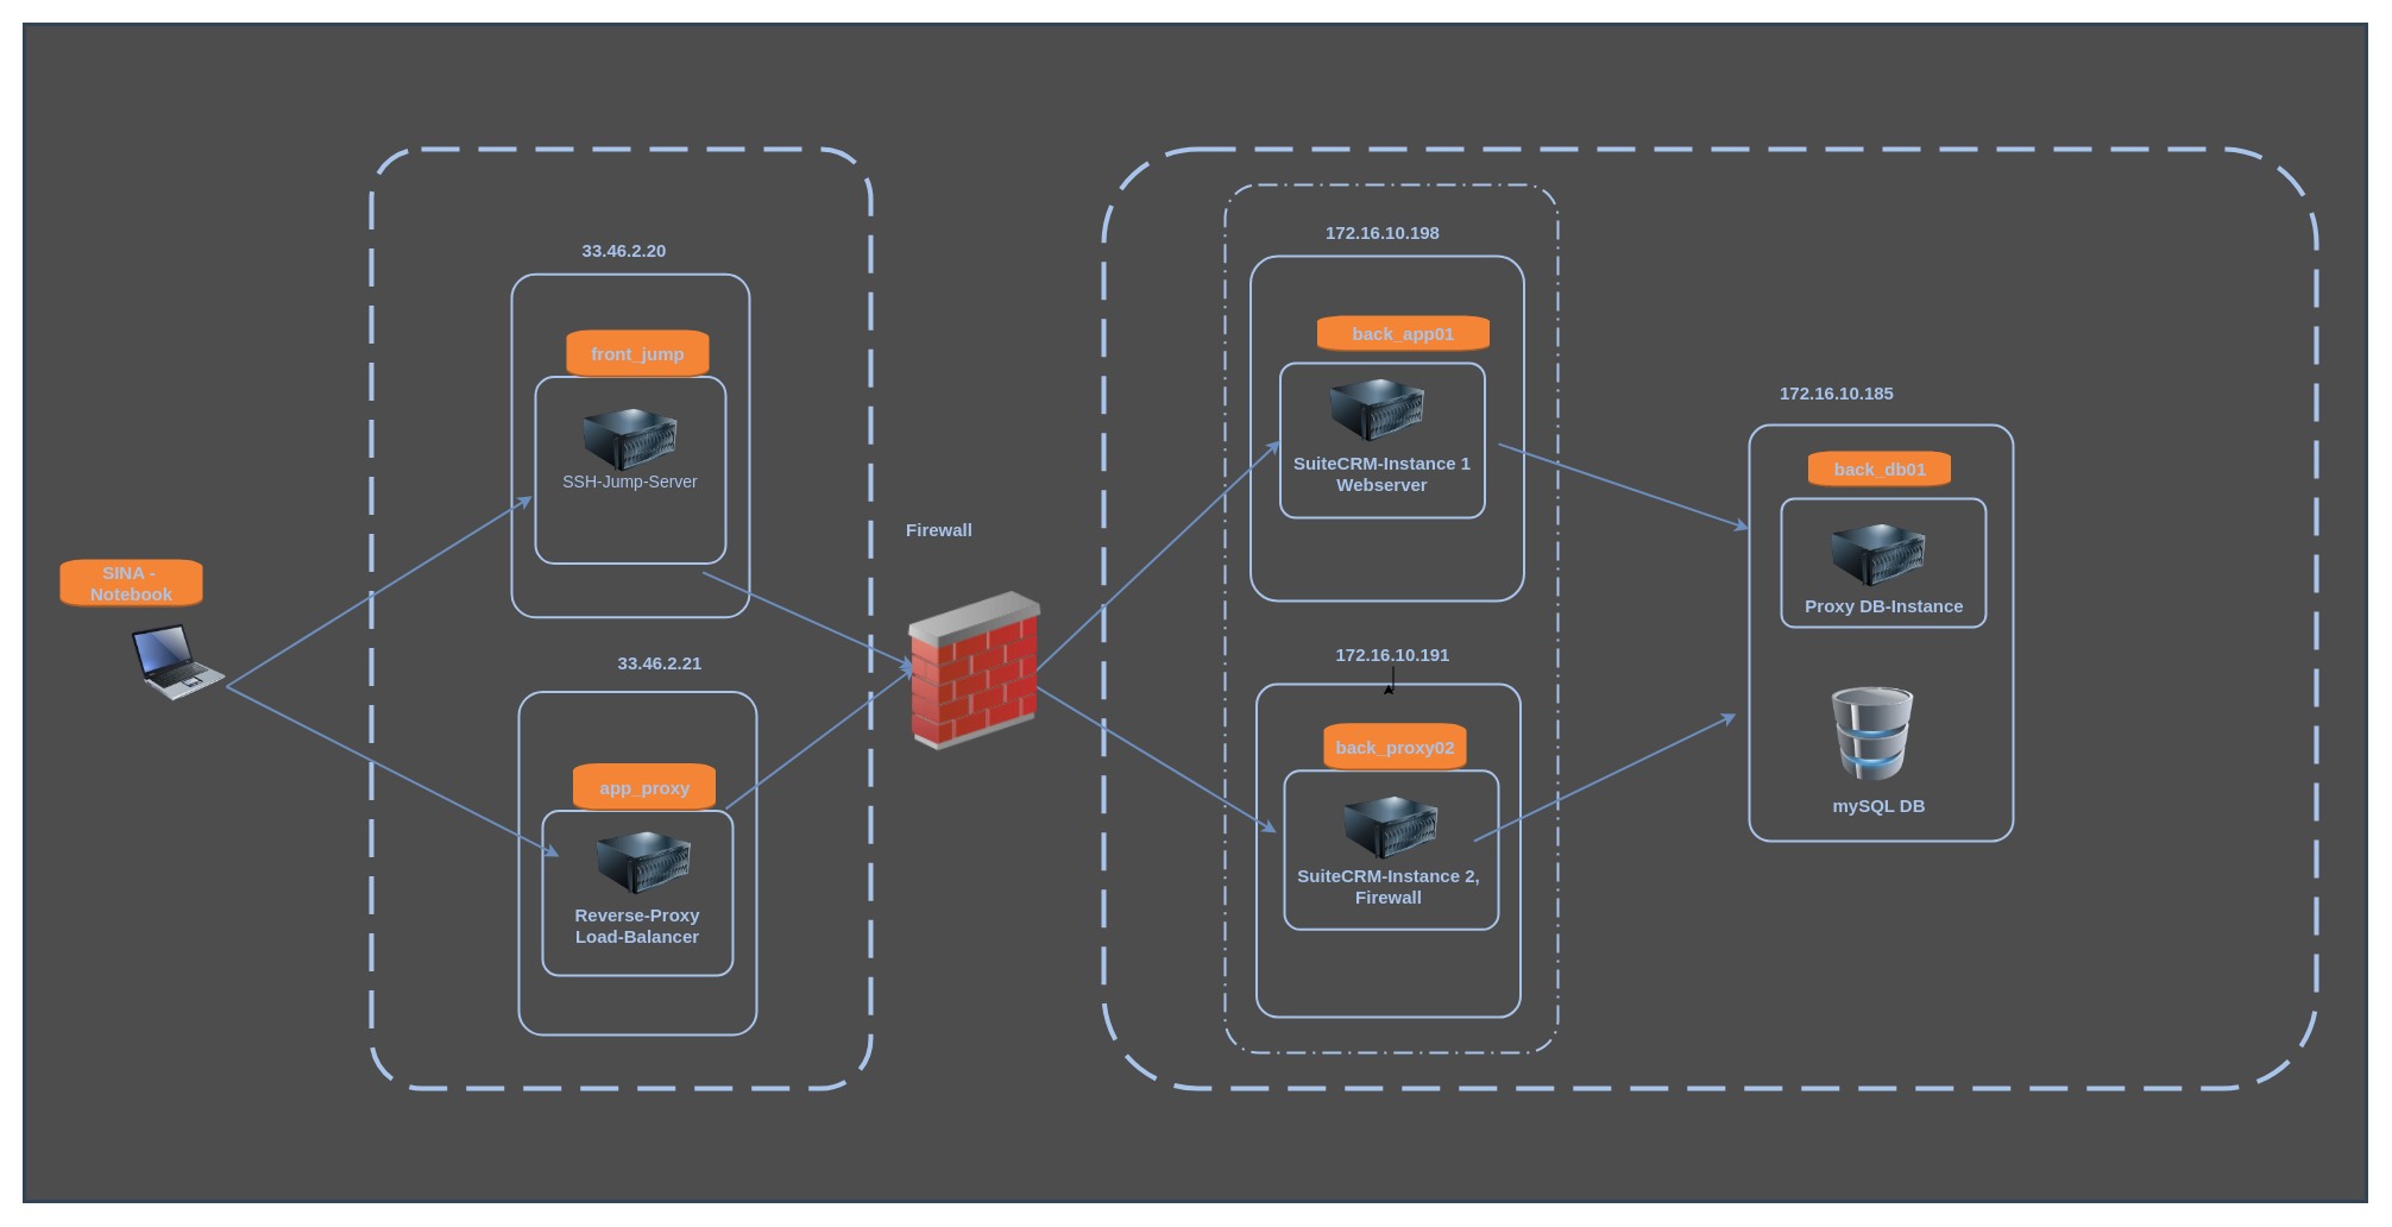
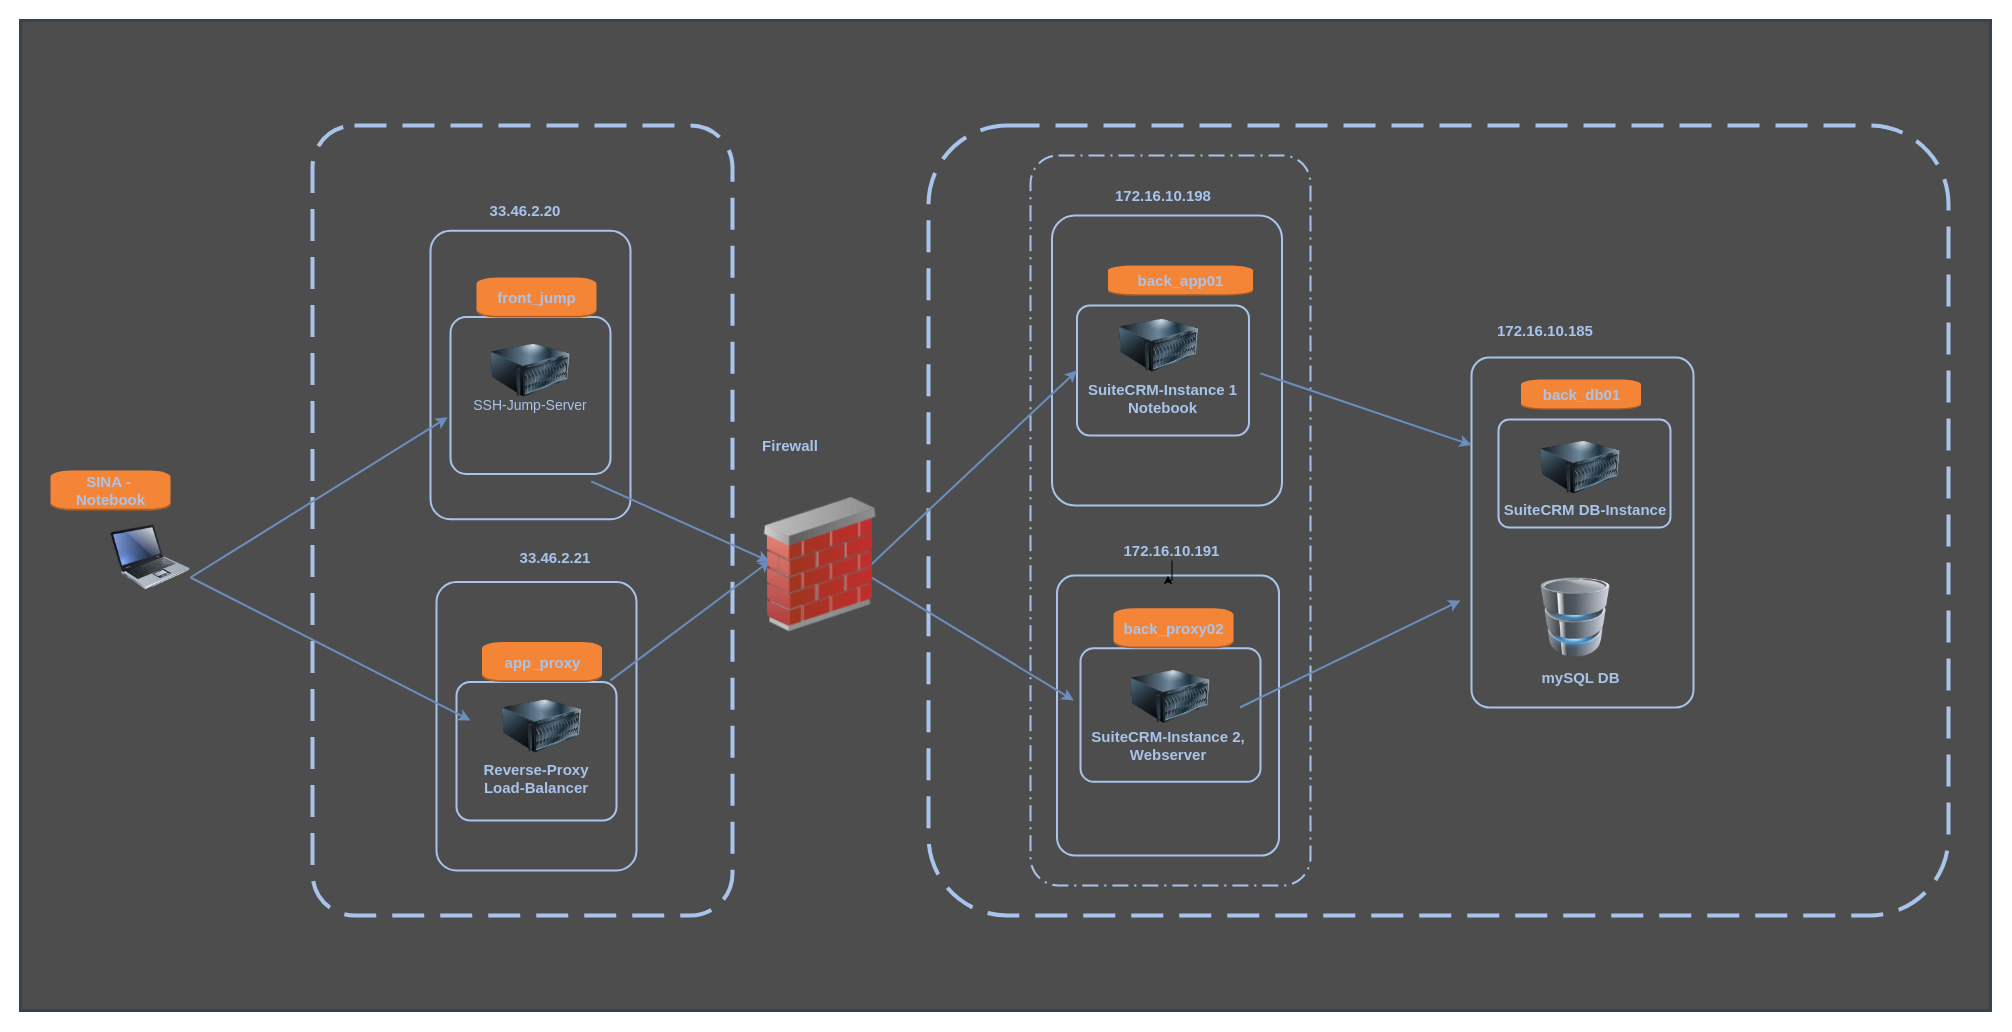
  <mxCell id="0" />
  <mxCell id="1" parent="0" />
  <mxCell id="2" value="" style="rounded=0;whiteSpace=wrap;html=1;fillOpacity=100;strokeWidth=3;fillColor=#4D4D4D;fontColor=#ffffff;strokeColor=#314354;strokeOpacity=100;gradientColor=none;" parent="1" vertex="1"><mxGeometry x="20" y="20" width="1970" height="990" as="geometry" /></mxCell>
  <mxCell id="3" value="" style="rounded=1;arcSize=10;dashed=0;fillColor=none;gradientColor=none;strokeWidth=2;strokeColor=#A9C4EB;" parent="1" vertex="1"><mxGeometry x="436" y="581.5" width="200" height="288.5" as="geometry" /></mxCell>
  <mxCell id="4" value="" style="rounded=1;arcSize=10;dashed=0;fillColor=none;gradientColor=none;strokeWidth=2;strokeColor=#A9C4EB;" parent="1" vertex="1"><mxGeometry x="430" y="230.25" width="200" height="288.5" as="geometry" /></mxCell>
  <mxCell id="5" value="" style="rounded=1;arcSize=8;dashed=0;fillColor=none;gradientColor=none;strokeWidth=2;strokeColor=#A9C4EB;" parent="1" vertex="1"><mxGeometry x="1471" y="357" width="222" height="350" as="geometry" /></mxCell>
  <mxCell id="6" value="" style="rounded=1;arcSize=10;dashed=1;fillColor=none;gradientColor=none;dashPattern=8 3 1 3;strokeWidth=2;strokeColor=#A9C4EB;" parent="1" vertex="1"><mxGeometry x="1030" y="155" width="280" height="730" as="geometry" /></mxCell>
  <mxCell id="7" value="" style="rounded=1;arcSize=10;dashed=1;strokeColor=#A9C4EB;fillColor=none;gradientColor=none;dashPattern=8 4;strokeWidth=4;" parent="1" vertex="1"><mxGeometry x="312" y="125" width="420" height="790" as="geometry" /></mxCell>
  <mxCell id="8" value="&#10;&#10;&#10;&#10;&#10;Reverse-Proxy&#10;Load-Balancer&#10;&#10;" style="rounded=1;arcSize=10;dashed=0;fillColor=none;gradientColor=none;strokeWidth=2;fontSize=15;fontStyle=1;strokeColor=#A9C4EB;fontColor=#A9C4EB;" parent="1" vertex="1"><mxGeometry x="456" y="681.5" width="160" height="138.5" as="geometry" /></mxCell>
  <mxCell id="9" value="&#10;&#10;SSH-Jump-Server&#10;" style="rounded=1;arcSize=10;dashed=0;fillColor=none;gradientColor=none;strokeWidth=2;fontSize=14;strokeColor=#A9C4EB;fontColor=#A9C4EB;" parent="1" vertex="1"><mxGeometry x="450" y="316.5" width="160" height="157" as="geometry" /></mxCell>
  <mxCell id="10" value="" style="rounded=1;arcSize=10;dashed=1;strokeColor=#A9C4EB;fillColor=none;gradientColor=none;dashPattern=8 4;strokeWidth=4;" parent="1" vertex="1"><mxGeometry x="928" y="125" width="1020" height="790" as="geometry" /></mxCell>
  <mxCell id="11" value="" style="rounded=1;arcSize=8;dashed=0;fillColor=none;gradientColor=none;strokeWidth=2;strokeColor=#A9C4EB;" parent="1" vertex="1"><mxGeometry x="1056.5" y="575" width="222" height="280" as="geometry" /></mxCell>
  <mxCell id="12" value="" style="rounded=1;arcSize=10;dashed=0;fillColor=none;gradientColor=none;strokeWidth=2;strokeColor=#A9C4EB;" parent="1" vertex="1"><mxGeometry x="1051.5" y="215" width="230" height="290" as="geometry" /></mxCell>
  <mxCell id="13" value="" style="endArrow=classic;html=1;exitX=0.879;exitY=1.047;exitDx=0;exitDy=0;strokeWidth=2;fillColor=#dae8fc;strokeColor=#6c8ebf;exitPerimeter=0;" parent="1" source="9" edge="1"><mxGeometry width="50" height="50" relative="1" as="geometry"><mxPoint x="605" y="445.25" as="sourcePoint" /><mxPoint x="769" y="561" as="targetPoint" /></mxGeometry></mxCell>
  <mxCell id="14" value="" style="endArrow=classic;html=1;exitX=0.87;exitY=0.341;exitDx=0;exitDy=0;strokeWidth=2;fillColor=#dae8fc;strokeColor=#6c8ebf;exitPerimeter=0;" parent="1" source="3" edge="1"><mxGeometry width="50" height="50" relative="1" as="geometry"><mxPoint x="1572.2" y="649.2" as="sourcePoint" /><mxPoint x="770" y="560" as="targetPoint" /></mxGeometry></mxCell>
  <mxCell id="15" value="" style="endArrow=classic;html=1;strokeWidth=2;fillColor=#dae8fc;strokeColor=#6c8ebf;entryX=0;entryY=0.25;entryDx=0;entryDy=0;" parent="1" target="5" edge="1"><mxGeometry width="50" height="50" relative="1" as="geometry"><mxPoint x="1260" y="372.859" as="sourcePoint" /><mxPoint x="1510" y="570" as="targetPoint" /></mxGeometry></mxCell>
  <mxCell id="16" value="" style="endArrow=classic;html=1;strokeWidth=2;fillColor=#dae8fc;strokeColor=#6c8ebf;exitX=1;exitY=0.75;exitDx=0;exitDy=0;entryX=-0.017;entryY=0.639;entryDx=0;entryDy=0;entryPerimeter=0;" parent="1" source="29" target="9" edge="1"><mxGeometry width="50" height="50" relative="1" as="geometry"><mxPoint x="326" y="260" as="sourcePoint" /><mxPoint x="-200" y="354.75" as="targetPoint" /></mxGeometry></mxCell>
  <mxCell id="17" value="&lt;font style=&quot;font-size: 15px;&quot;&gt;172.16.10.198&lt;/font&gt;" style="text;html=1;strokeColor=none;fillColor=none;align=center;verticalAlign=middle;whiteSpace=wrap;rounded=0;fontSize=15;fontStyle=1;fontColor=#A9C4EB;" parent="1" vertex="1"><mxGeometry x="1093.5" y="185" width="138" height="20" as="geometry" /></mxCell>
  <mxCell id="18" value="" style="edgeStyle=orthogonalEdgeStyle;rounded=0;orthogonalLoop=1;jettySize=auto;html=1;" parent="1" source="19" target="11" edge="1"><mxGeometry relative="1" as="geometry" /></mxCell>
  <mxCell id="19" value="&lt;font style=&quot;font-size: 15px;&quot;&gt;172.16.10.191&lt;/font&gt;" style="text;html=1;strokeColor=none;fillColor=none;align=center;verticalAlign=middle;whiteSpace=wrap;rounded=0;fontSize=15;fontStyle=1;fontColor=#A9C4EB;" parent="1" vertex="1"><mxGeometry x="1110" y="540" width="123" height="20" as="geometry" /></mxCell>
  <mxCell id="20" value="&lt;font style=&quot;font-size: 15px;&quot;&gt;mySQL DB&lt;br style=&quot;font-size: 15px;&quot;&gt;&lt;/font&gt;" style="text;html=1;strokeColor=none;fillColor=none;align=center;verticalAlign=middle;whiteSpace=wrap;rounded=0;fontSize=15;fontStyle=1;fontColor=#A9C4EB;" parent="1" vertex="1"><mxGeometry x="1517" y="657" width="127" height="39" as="geometry" /></mxCell>
  <mxCell id="21" value="" style="rounded=1;arcSize=10;dashed=0;fillColor=none;gradientColor=none;strokeWidth=2;strokeColor=#A9C4EB;" parent="1" vertex="1"><mxGeometry x="1076.5" y="305" width="172" height="130" as="geometry" /></mxCell>
- <mxCell id="22" value="&lt;div style=&quot;font-size: 15px;&quot;&gt;&lt;font style=&quot;font-size: 15px;&quot;&gt;SuiteCRM-Instance 1&lt;/font&gt;&lt;/div&gt;&lt;div style=&quot;font-size: 15px;&quot;&gt;&lt;font style=&quot;font-size: 15px;&quot;&gt;Webserver&lt;br style=&quot;font-size: 15px;&quot;&gt; &lt;/font&gt;&lt;/div&gt;" style="text;html=1;strokeColor=none;fillColor=none;align=center;verticalAlign=middle;whiteSpace=wrap;rounded=0;fontStyle=1;fontSize=15;fontColor=#A9C4EB;" parent="1" vertex="1"><mxGeometry x="1085.25" y="385" width="154.5" height="25" as="geometry" /></mxCell>
+ <mxCell id="22" value="&lt;div style=&quot;font-size: 15px;&quot;&gt;&lt;font style=&quot;font-size: 15px;&quot;&gt;SuiteCRM-Instance 1&lt;/font&gt;&lt;/div&gt;&lt;div style=&quot;font-size: 15px;&quot;&gt;&lt;font style=&quot;font-size: 15px;&quot;&gt;Notebook&lt;br style=&quot;font-size: 15px;&quot;&gt; &lt;/font&gt;&lt;/div&gt;" style="text;html=1;strokeColor=none;fillColor=none;align=center;verticalAlign=middle;whiteSpace=wrap;rounded=0;fontStyle=1;fontSize=15;fontColor=#A9C4EB;" parent="1" vertex="1"><mxGeometry x="1085.25" y="385" width="154.5" height="25" as="geometry" /></mxCell>
  <mxCell id="23" value="" style="rounded=1;arcSize=10;dashed=0;fillColor=none;gradientColor=none;strokeWidth=2;strokeColor=#A9C4EB;" parent="1" vertex="1"><mxGeometry x="1080" y="647.75" width="180" height="133.5" as="geometry" /></mxCell>
- <mxCell id="24" value="&lt;div style=&quot;font-size: 15px;&quot;&gt;&lt;font style=&quot;font-size: 15px;&quot;&gt;SuiteCRM-Instance 2,&lt;/font&gt;&lt;/div&gt;&lt;div style=&quot;font-size: 15px;&quot;&gt;&lt;font style=&quot;font-size: 15px;&quot;&gt;Firewall&lt;br style=&quot;font-size: 15px;&quot;&gt;&lt;/font&gt;&lt;/div&gt;" style="text;html=1;strokeColor=none;fillColor=none;align=center;verticalAlign=middle;whiteSpace=wrap;rounded=0;fontStyle=1;fontSize=15;fontColor=#A9C4EB;" parent="1" vertex="1"><mxGeometry x="1087.5" y="730" width="160" height="30" as="geometry" /></mxCell>
+ <mxCell id="24" value="&lt;div style=&quot;font-size: 15px;&quot;&gt;&lt;font style=&quot;font-size: 15px;&quot;&gt;SuiteCRM-Instance 2,&lt;/font&gt;&lt;/div&gt;&lt;div style=&quot;font-size: 15px;&quot;&gt;&lt;font style=&quot;font-size: 15px;&quot;&gt;Webserver&lt;br style=&quot;font-size: 15px;&quot;&gt;&lt;/font&gt;&lt;/div&gt;" style="text;html=1;strokeColor=none;fillColor=none;align=center;verticalAlign=middle;whiteSpace=wrap;rounded=0;fontStyle=1;fontSize=15;fontColor=#A9C4EB;" parent="1" vertex="1"><mxGeometry x="1087.5" y="730" width="160" height="30" as="geometry" /></mxCell>
  <mxCell id="25" value="" style="rounded=1;arcSize=10;dashed=0;fillColor=none;gradientColor=none;strokeWidth=2;strokeColor=#A9C4EB;" parent="1" vertex="1"><mxGeometry x="1498" y="419" width="172" height="108" as="geometry" /></mxCell>
- <mxCell id="26" value="&lt;font style=&quot;font-size: 15px;&quot;&gt;Proxy DB-Instance&lt;/font&gt;" style="text;html=1;strokeColor=none;fillColor=none;align=center;verticalAlign=middle;whiteSpace=wrap;rounded=0;fontSize=15;fontStyle=1;fontColor=#A9C4EB;" parent="1" vertex="1"><mxGeometry x="1500" y="497" width="170" height="23" as="geometry" /></mxCell>
+ <mxCell id="26" value="&lt;font style=&quot;font-size: 15px;&quot;&gt;SuiteCRM DB-Instance&lt;/font&gt;" style="text;html=1;strokeColor=none;fillColor=none;align=center;verticalAlign=middle;whiteSpace=wrap;rounded=0;fontSize=15;fontStyle=1;fontColor=#A9C4EB;" parent="1" vertex="1"><mxGeometry x="1500" y="497" width="170" height="23" as="geometry" /></mxCell>
  <mxCell id="27" value="&lt;font style=&quot;font-size: 15px;&quot;&gt;172.16.10.185&lt;/font&gt;" style="text;html=1;strokeColor=none;fillColor=none;align=center;verticalAlign=middle;whiteSpace=wrap;rounded=0;fontSize=15;fontStyle=1;fontColor=#A9C4EB;" parent="1" vertex="1"><mxGeometry x="1476" y="317" width="138" height="25" as="geometry" /></mxCell>
  <mxCell id="28" value="&lt;div style=&quot;font-size: 15px;&quot;&gt;&lt;font style=&quot;font-size: 15px;&quot;&gt;33.46.2.20&lt;/font&gt;&lt;/div&gt;" style="text;html=1;strokeColor=none;fillColor=none;align=center;verticalAlign=middle;whiteSpace=wrap;rounded=0;fontSize=15;fontStyle=1;fontColor=#A9C4EB;" parent="1" vertex="1"><mxGeometry x="490" y="200" width="70" height="20" as="geometry" /></mxCell>
  <mxCell id="29" value="" style="image;html=1;image=img/lib/clip_art/computers/Laptop_128x128.png" parent="1" vertex="1"><mxGeometry x="110" y="517" width="80" height="80" as="geometry" /></mxCell>
  <mxCell id="30" value="" style="endArrow=classic;html=1;strokeWidth=2;fillColor=#dae8fc;strokeColor=#6c8ebf;entryX=0.17;entryY=0.48;entryDx=0;entryDy=0;entryPerimeter=0;exitX=1;exitY=0.75;exitDx=0;exitDy=0;" parent="1" source="29" target="3" edge="1"><mxGeometry width="50" height="50" relative="1" as="geometry"><mxPoint x="-27" y="575" as="sourcePoint" /><mxPoint x="-90" y="745" as="targetPoint" /></mxGeometry></mxCell>
  <mxCell id="31" value="" style="endArrow=classic;html=1;strokeWidth=2;entryX=0;entryY=0.5;entryDx=0;entryDy=0;fillColor=#dae8fc;strokeColor=#6c8ebf;exitX=0.787;exitY=0.532;exitDx=0;exitDy=0;exitPerimeter=0;" parent="1" source="37" target="21" edge="1"><mxGeometry width="50" height="50" relative="1" as="geometry"><mxPoint x="890" y="570" as="sourcePoint" /><mxPoint x="800" y="693" as="targetPoint" /></mxGeometry></mxCell>
  <mxCell id="32" value="" style="endArrow=classic;html=1;strokeWidth=2;entryX=-0.037;entryY=0.391;entryDx=0;entryDy=0;entryPerimeter=0;fillColor=#dae8fc;strokeColor=#6c8ebf;exitX=0.73;exitY=0.532;exitDx=0;exitDy=0;exitPerimeter=0;" parent="1" source="37" target="23" edge="1"><mxGeometry width="50" height="50" relative="1" as="geometry"><mxPoint x="890" y="570" as="sourcePoint" /><mxPoint x="1043.5" y="711.448" as="targetPoint" /></mxGeometry></mxCell>
  <mxCell id="33" value="" style="endArrow=classic;html=1;strokeWidth=2;fillColor=#dae8fc;strokeColor=#6c8ebf;exitX=0.276;exitY=0.999;exitDx=0;exitDy=0;exitPerimeter=0;" parent="1" edge="1"><mxGeometry width="50" height="50" relative="1" as="geometry"><mxPoint x="1239.502" y="707" as="sourcePoint" /><mxPoint x="1460" y="600" as="targetPoint" /></mxGeometry></mxCell>
  <mxCell id="34" value="" style="image;html=1;image=img/lib/clip_art/computers/Server_128x128.png" parent="1" vertex="1"><mxGeometry x="1118.5" y="305" width="80" height="80" as="geometry" /></mxCell>
  <mxCell id="35" value="" style="image;html=1;image=img/lib/clip_art/computers/Server_128x128.png" parent="1" vertex="1"><mxGeometry x="1130" y="656.25" width="80" height="80" as="geometry" /></mxCell>
  <mxCell id="36" value="" style="image;html=1;image=img/lib/clip_art/computers/Server_128x128.png" parent="1" vertex="1"><mxGeometry x="1540" y="427" width="80" height="80" as="geometry" /></mxCell>
  <mxCell id="37" value="" style="image;html=1;image=img/lib/clip_art/networking/Firewall_02_128x128.png" parent="1" vertex="1"><mxGeometry x="740" y="497" width="160" height="134.25" as="geometry" /></mxCell>
  <mxCell id="38" value="" style="image;html=1;image=img/lib/clip_art/computers/Server_128x128.png;fontSize=12;" parent="1" vertex="1"><mxGeometry x="501.5" y="685.75" width="80" height="80" as="geometry" /></mxCell>
  <mxCell id="39" value="" style="image;html=1;image=img/lib/clip_art/computers/Server_128x128.png;fontSize=12;" parent="1" vertex="1"><mxGeometry x="490" y="330" width="80" height="80" as="geometry" /></mxCell>
  <mxCell id="40" value="Firewall" style="text;strokeColor=none;align=center;fillColor=none;html=1;verticalAlign=middle;whiteSpace=wrap;rounded=0;fontSize=15;fontStyle=1;fontColor=#A9C4EB;" parent="1" vertex="1"><mxGeometry x="760" y="430" width="60" height="30" as="geometry" /></mxCell>
  <mxCell id="41" value="&lt;font style=&quot;font-size: 15px;&quot;&gt;back_app01&lt;/font&gt;" style="dashed=0;html=1;shape=mxgraph.aws3.instance;fillColor=#F58536;gradientColor=none;dashed=0;fontSize=15;fontStyle=1;fontColor=#A9C4EB;" parent="1" vertex="1"><mxGeometry x="1107.5" y="265" width="145" height="30" as="geometry" /></mxCell>
  <mxCell id="42" value="&lt;font style=&quot;font-size: 15px;&quot;&gt;back_db01&lt;/font&gt;" style="dashed=0;html=1;shape=mxgraph.aws3.instance;fillColor=#F58536;gradientColor=none;dashed=0;fontSize=15;fontStyle=1;fontColor=#A9C4EB;" parent="1" vertex="1"><mxGeometry x="1520.5" y="379" width="120" height="30" as="geometry" /></mxCell>
  <mxCell id="43" value="&lt;div style=&quot;font-size: 15px;&quot;&gt;&lt;font style=&quot;font-size: 15px;&quot;&gt;back_proxy02&lt;/font&gt;&lt;/div&gt;" style="dashed=0;html=1;shape=mxgraph.aws3.instance;fillColor=#F58536;gradientColor=none;dashed=0;fontSize=15;fontStyle=1;fontColor=#A9C4EB;" parent="1" vertex="1"><mxGeometry x="1113" y="607.75" width="120" height="40" as="geometry" /></mxCell>
  <mxCell id="44" value="&lt;font style=&quot;font-size: 15px;&quot;&gt;app_proxy&lt;/font&gt;" style="dashed=0;html=1;shape=mxgraph.aws3.instance;fillColor=#F58536;gradientColor=none;dashed=0;fontSize=15;fontStyle=1;fontColor=#A9C4EB;" parent="1" vertex="1"><mxGeometry x="481.5" y="641.5" width="120" height="40" as="geometry" /></mxCell>
  <mxCell id="45" value="&lt;font style=&quot;font-size: 15px;&quot;&gt;front_jump&lt;/font&gt;" style="dashed=0;html=1;shape=mxgraph.aws3.instance;fillColor=#F58536;gradientColor=none;dashed=0;fontSize=15;fontStyle=1;fontColor=#A9C4EB;" parent="1" vertex="1"><mxGeometry x="476" y="277" width="120" height="40" as="geometry" /></mxCell>
  <mxCell id="46" value="&lt;div style=&quot;font-size: 15px;&quot;&gt;&lt;font style=&quot;font-size: 15px;&quot;&gt;SINA -&amp;nbsp;&lt;/font&gt;&lt;/div&gt;&lt;div style=&quot;font-size: 15px;&quot;&gt;&lt;font style=&quot;font-size: 15px;&quot;&gt;Notebook&lt;/font&gt;&lt;/div&gt;" style="dashed=0;html=1;shape=mxgraph.aws3.instance;fillColor=#F58536;gradientColor=none;dashed=0;fontSize=15;fontStyle=1;fontColor=#A9C4EB;" parent="1" vertex="1"><mxGeometry x="50" y="470" width="120" height="40" as="geometry" /></mxCell>
  <mxCell id="47" value="&lt;font style=&quot;font-size: 15px;&quot;&gt;33.46.2.21&lt;/font&gt;" style="text;html=1;strokeColor=none;fillColor=none;align=center;verticalAlign=middle;whiteSpace=wrap;rounded=0;fontSize=15;fontStyle=1;fontColor=#A9C4EB;" parent="1" vertex="1"><mxGeometry x="520" y="547" width="70" height="20" as="geometry" /></mxCell>
  <mxCell id="48" value="" style="image;html=1;image=img/lib/clip_art/computers/Database_128x128.png" vertex="1" parent="1"><mxGeometry x="1535" y="577" width="80" height="80" as="geometry" /></mxCell>
